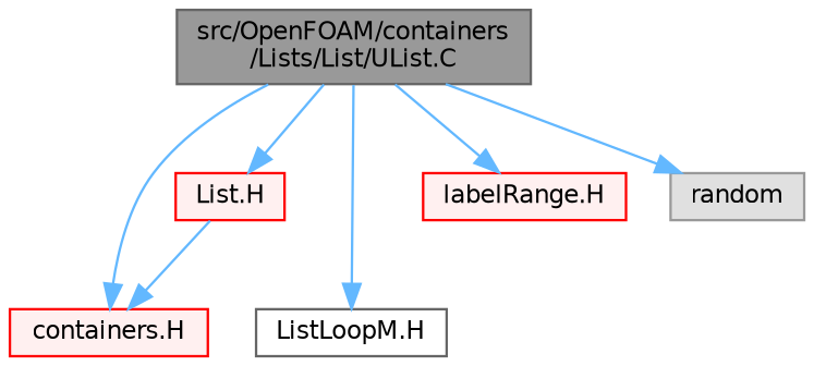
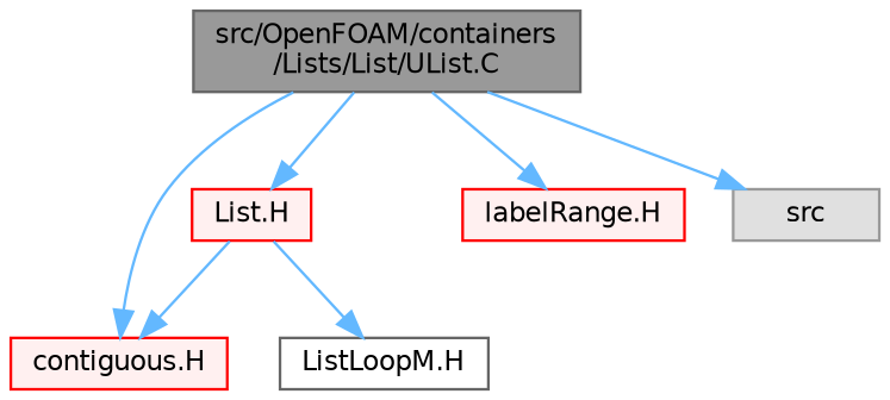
  digraph {
    fontname="DejaVu Sans"
    node [color=red fillcolor="#FFF0F0" fontname="DejaVu Sans" fontsize=10 shape=box style=filled]
    edge [color=steelblue1 fontname="DejaVu Sans" fontsize=10 labelfontname=Helvetica labelfontsize=10 style=solid]
    n1 [color=gray40 fillcolor=grey60 fontcolor=black height=0.2 label="src/OpenFOAM/containers\l/Lists/List/UList.C" width=0.4]
    n2 [height=0.2 label="List.H" width=0.4]
-   n3 [height=0.2 label="containers.H" width=0.4]
+   n3 [height=0.2 label="contiguous.H" width=0.4]
    n4 [color=grey40 fillcolor=white height=0.2 label="ListLoopM.H" width=0.4]
    n5 [height=0.2 label="labelRange.H" width=0.4]
-   n6 [color=grey60 fillcolor="#E0E0E0" height=0.2 label=random width=0.4]
+   n6 [color=grey60 fillcolor="#E0E0E0" height=0.2 label=src width=0.4]
    n1 -> n2
    n1 -> n3
-   n1 -> n4
+   n2 -> n4
    n1 -> n5
    n1 -> n6
    n2 -> n3
  }
